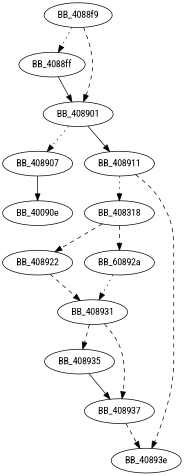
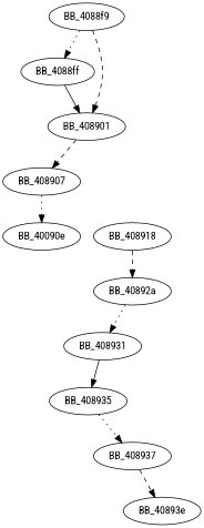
  digraph {
    fontname="Roboto Condensed"
    node [fontname="Roboto Condensed"]
    edge [fontname="Roboto Condensed" style=dashed]
    n1 [label=BB_4088f9]
    BB_4088ff
    BB_408901
    BB_408907
-   BB_408911
    n6 [label=BB_40090e]
-   BB_408918 [label=BB_408318]
+   BB_408918
    BB_40893e
-   BB_408922
-   BB_40892a [label=BB_60892a]
+   BB_40892a
    BB_408931
    BB_408935
    BB_408937
    n1 -> BB_4088ff [style=dotted]
    n1 -> BB_408901
    BB_4088ff -> BB_408901 [style=solid]
-   BB_408901 -> BB_408907 [style=dotted]
-   BB_408901 -> BB_408911 [style=solid]
-   BB_408907 -> n6 [style=solid]
-   BB_408911 -> BB_408918 [style=dotted]
-   BB_408911 -> BB_40893e
-   BB_408918 -> BB_408922
+   BB_408901 -> BB_408907
+   BB_408907 -> n6 [style=dotted]
    BB_408918 -> BB_40892a
-   BB_408922 -> BB_408931
    BB_40892a -> BB_408931 [style=dotted]
-   BB_408931 -> BB_408935
-   BB_408931 -> BB_408937
-   BB_408935 -> BB_408937 [style=solid]
+   BB_408931 -> BB_408935 [style=solid]
+   BB_408935 -> BB_408937 [style=dotted]
    BB_408937 -> BB_40893e
  }
